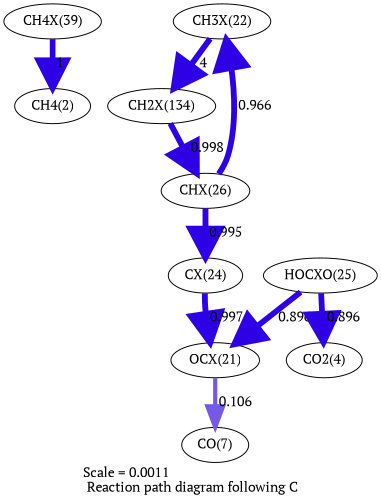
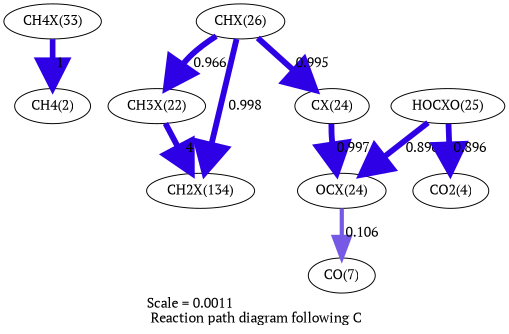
  digraph {
    fontname="PT Serif"
    label="Scale = 0.0011\l Reaction path diagram following C"
    node [fontname="PT Serif"]
    edge [arrowsize=3 color="0.7, 1.5, 0.9" fontname="PT Serif" penwidth=6]
-   n1 [label="CH4X(39)"]
+   n1 [label="CH4X(33)"]
    n2 [label="CH4(2)"]
    n3 [label="CH3X(22)"]
    n4 [label="CH2X(134)"]
    n5 [label="CHX(26)"]
    n6 [label="CX(24)"]
-   n7 [label="OCX(21)"]
+   n7 [label="OCX(24)"]
    n8 [label="CO(7)"]
    n9 [label="HOCXO(25)"]
    n10 [label="CO2(4)"]
    n1 -> n2 [arrowsize=2.9 color="0.7, 1.26, 0.9" label=" 1" penwidth=5.79]
    n3 -> n4 [label=" 4"]
-   n4 -> n5 [label=" 0.998"]
+   n5 -> n4 [label=" 0.998"]
    n5 -> n3 [arrowsize=2.99 color="0.7, 1.47, 0.9" label=" 0.966" penwidth=5.97]
    n5 -> n6 [label=" 0.995"]
    n6 -> n7 [label=" 0.997"]
    n7 -> n8 [arrowsize=2.15 color="0.7, 0.606, 0.9" label=" 0.106" penwidth=4.3]
    n9 -> n7 [arrowsize=2.96 color="0.7, 1.4, 0.9" label=" 0.896" penwidth=5.92]
    n9 -> n10 [arrowsize=2.96 color="0.7, 1.4, 0.9" label=" 0.896" penwidth=5.92]
  }
